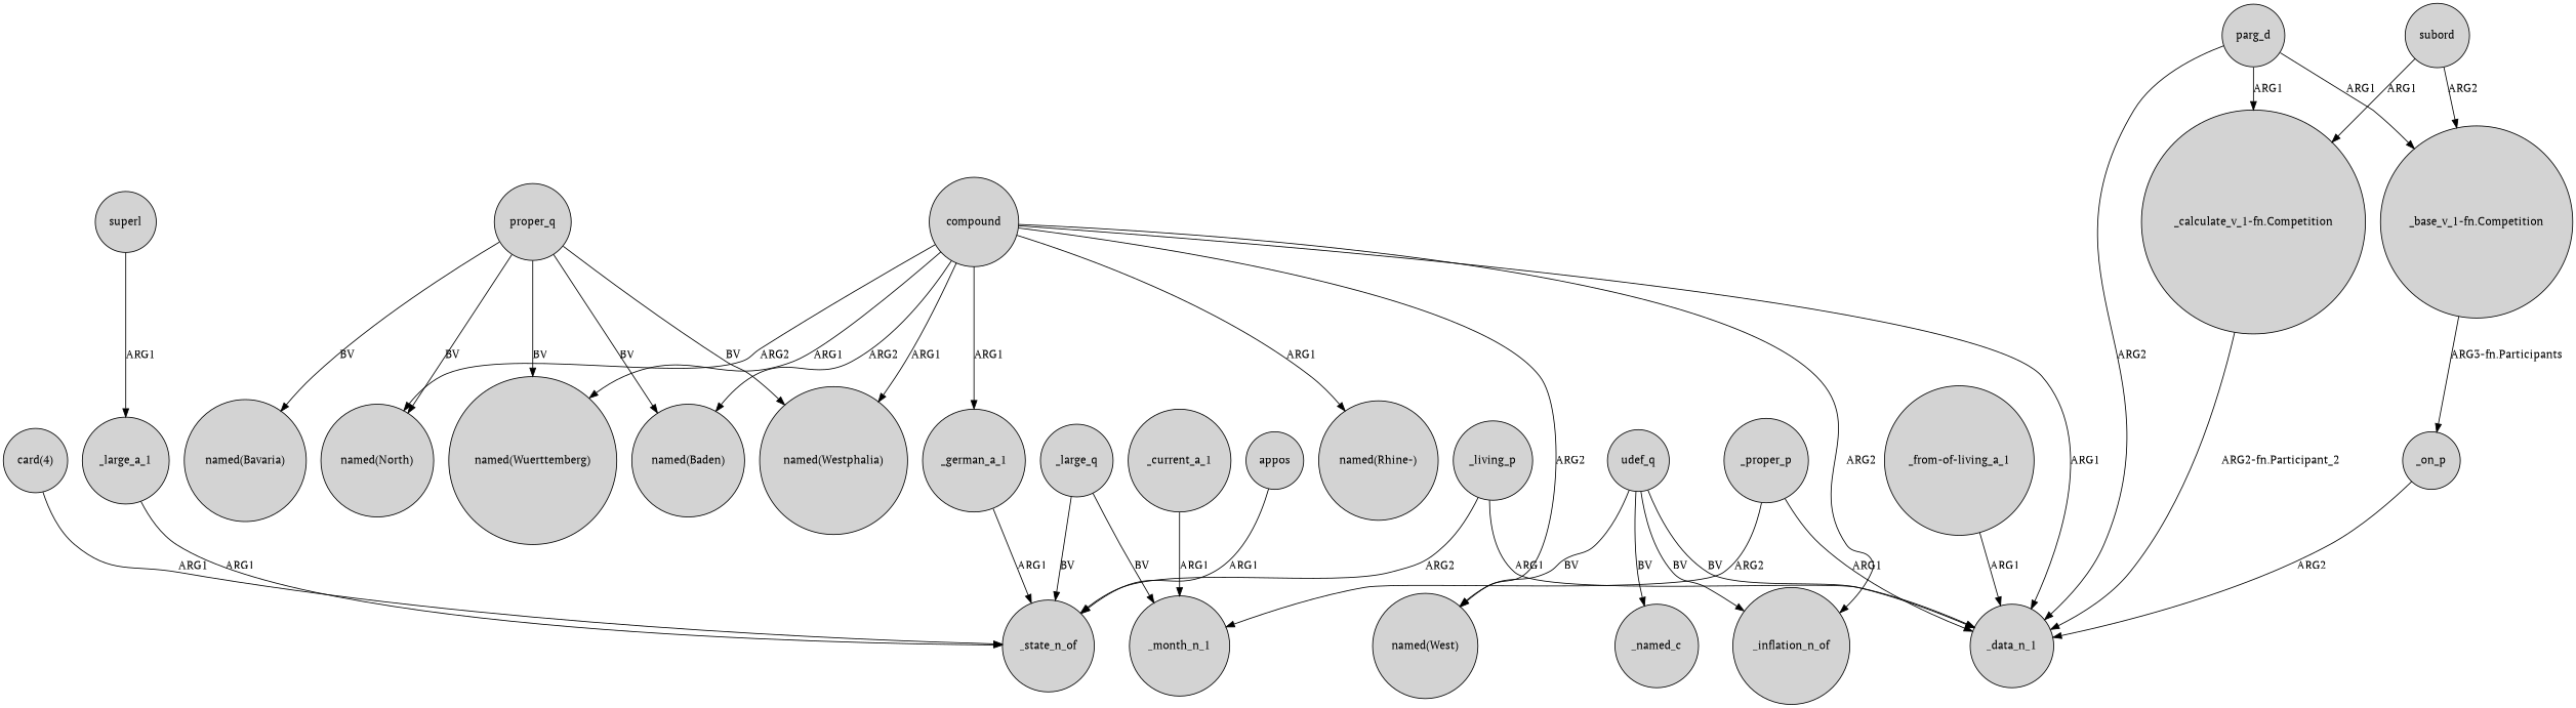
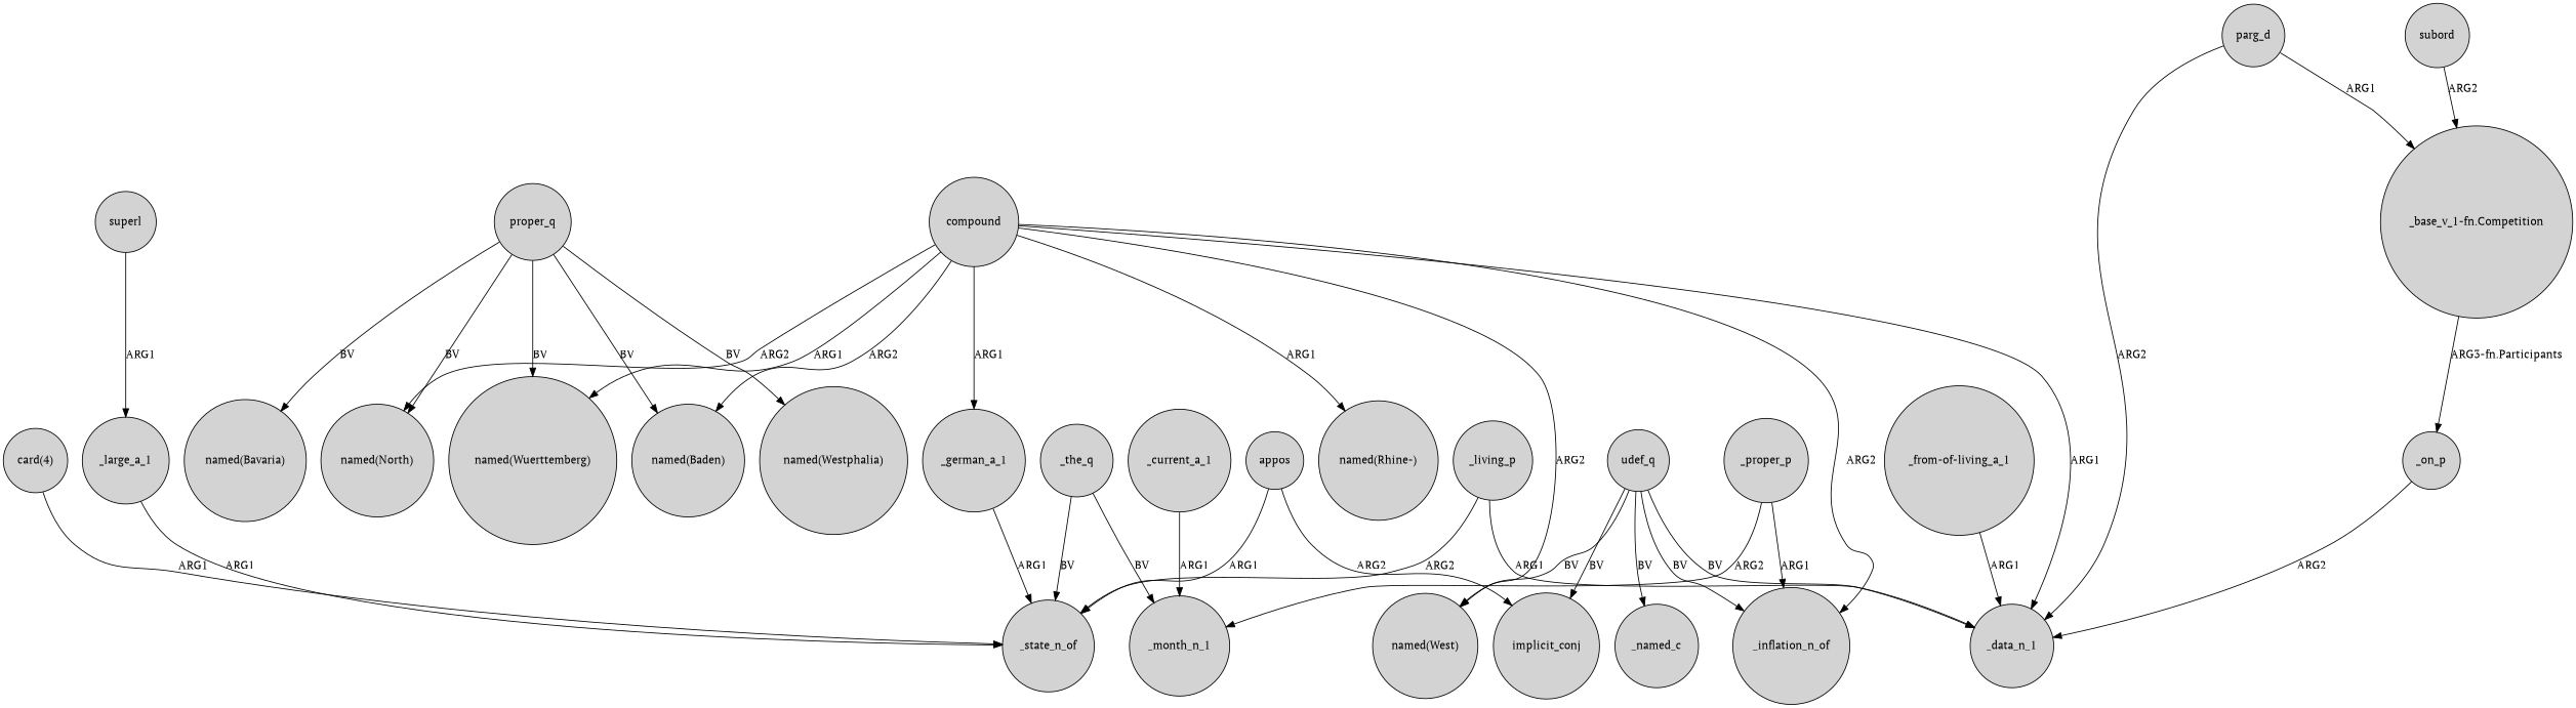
  digraph {
    fontname="PT Serif"
    node [fontname="PT Serif" shape=circle style=filled]
    edge [fontname="PT Serif"]
    proper_q
    "named(Baden)"
    "named(Westphalia)"
    "named(North)"
    "named(Wuerttemberg)"
    "named(Bavaria)"
    compound
    "named(Rhine-)"
    _german_a_1
    _data_n_1
    _inflation_n_of
    "named(West)"
    _state_n_of
    parg_d
    "_base_v_1-fn.Competition"
-   "_calculate_v_1-fn.Competition"
    _on_p
-   _the_q [label=_large_q]
+   _the_q
    _month_n_1
    n20 [label=_living_p]
    subord
    udef_q
    n23 [label=_named_c]
+   implicit_conj
    _current_a_1
    n26 [label="_from-of-living_a_1"]
    _large_a_1
    appos
    n29 [label=_proper_p]
    "card(4)"
    superl
    proper_q -> "named(Baden)" [label=BV]
    proper_q -> "named(Westphalia)" [label=BV]
    proper_q -> "named(North)" [label=BV]
    proper_q -> "named(Wuerttemberg)" [label=BV]
    proper_q -> "named(Bavaria)" [label=BV]
    compound -> "named(Baden)" [label=ARG2]
-   compound -> "named(Westphalia)" [label=ARG1]
    compound -> "named(North)" [label=ARG2]
    compound -> "named(Wuerttemberg)" [label=ARG1]
    compound -> "named(Rhine-)" [label=ARG1]
    compound -> _german_a_1 [label=ARG1]
    compound -> _data_n_1 [label=ARG1]
    compound -> _inflation_n_of [label=ARG2]
    compound -> "named(West)" [label=ARG2]
    _german_a_1 -> _state_n_of [label=ARG1]
    parg_d -> _data_n_1 [label=ARG2]
    parg_d -> "_base_v_1-fn.Competition" [label=ARG1]
-   parg_d -> "_calculate_v_1-fn.Competition" [label=ARG1]
    "_base_v_1-fn.Competition" -> _on_p [label="ARG3-fn.Participants"]
-   "_calculate_v_1-fn.Competition" -> _data_n_1 [label="ARG2-fn.Participant_2"]
    _on_p -> _data_n_1 [label=ARG2]
    _the_q -> _state_n_of [label=BV]
    _the_q -> _month_n_1 [label=BV]
    n20 -> _data_n_1 [label=ARG1]
    n20 -> _state_n_of [label=ARG2]
    subord -> "_base_v_1-fn.Competition" [label=ARG2]
-   subord -> "_calculate_v_1-fn.Competition" [label=ARG1]
    udef_q -> _data_n_1 [label=BV]
    udef_q -> _inflation_n_of [label=BV]
    udef_q -> "named(West)" [label=BV]
    udef_q -> n23 [label=BV]
+   udef_q -> implicit_conj [label=BV]
    _current_a_1 -> _month_n_1 [label=ARG1]
    n26 -> _data_n_1 [label=ARG1]
    _large_a_1 -> _state_n_of [label=ARG1]
    appos -> _state_n_of [label=ARG1]
-   n29 -> _data_n_1 [label=ARG1]
+   appos -> implicit_conj [label=ARG2]
+   n29 -> _inflation_n_of [label=ARG1]
    n29 -> _month_n_1 [label=ARG2]
    "card(4)" -> _state_n_of [label=ARG1]
    superl -> _large_a_1 [label=ARG1]
  }
